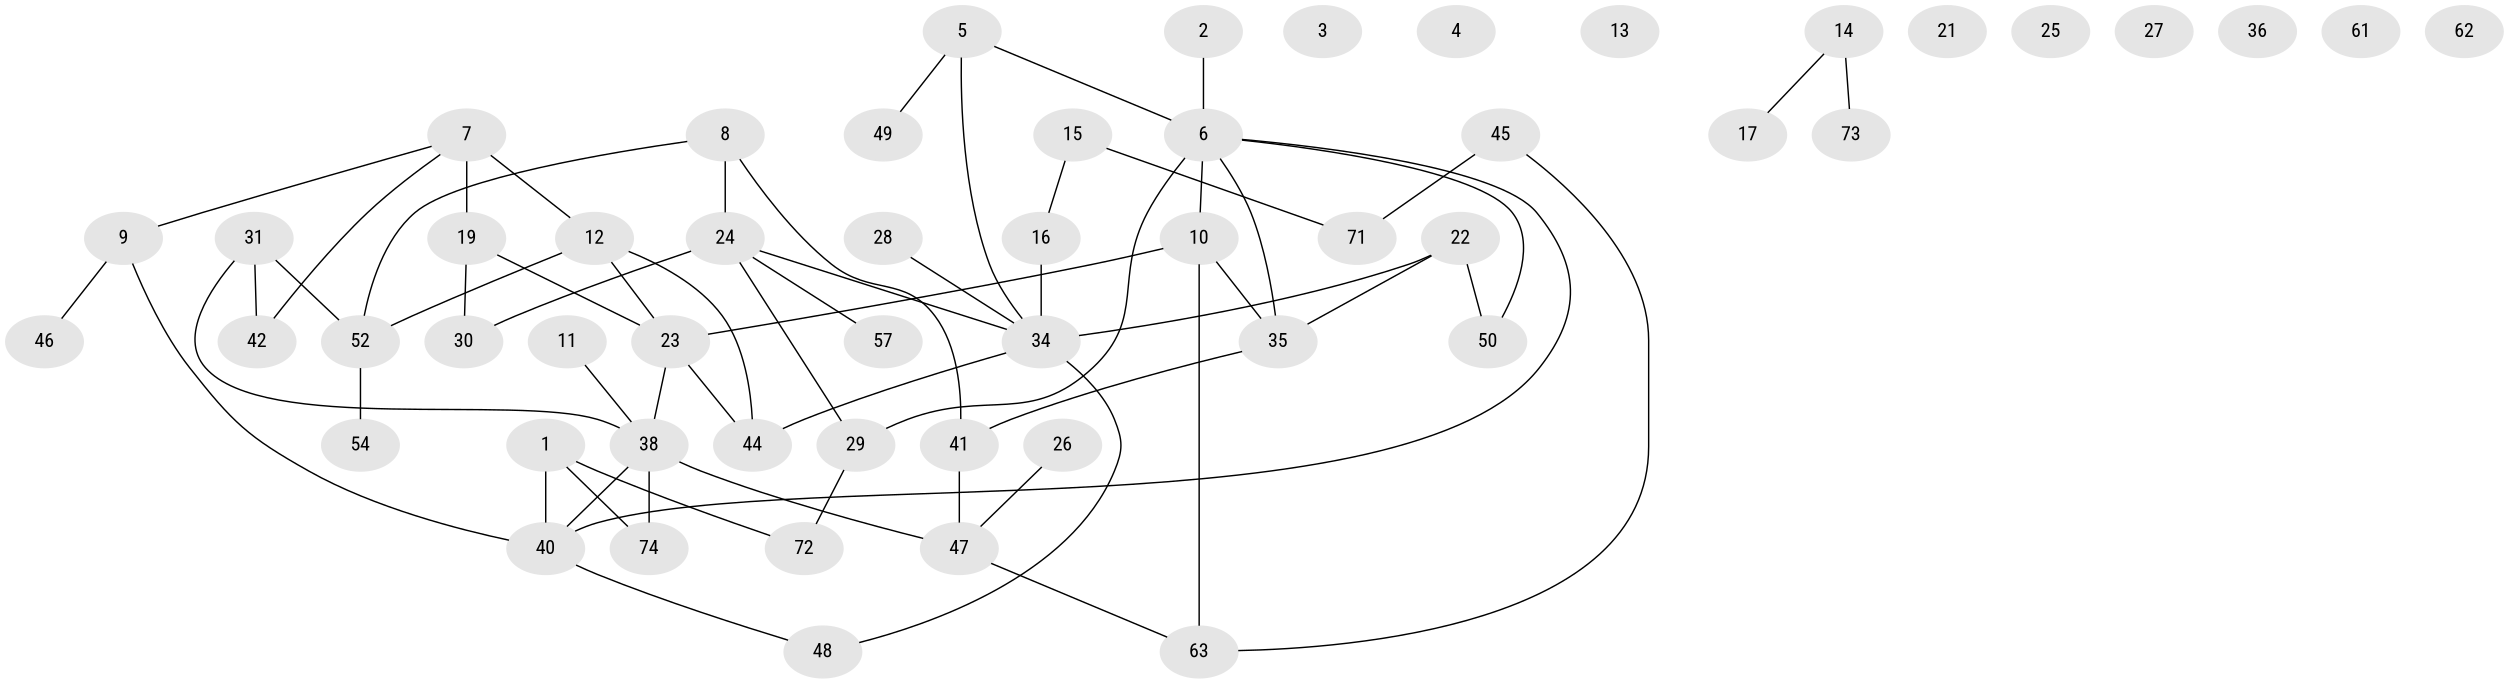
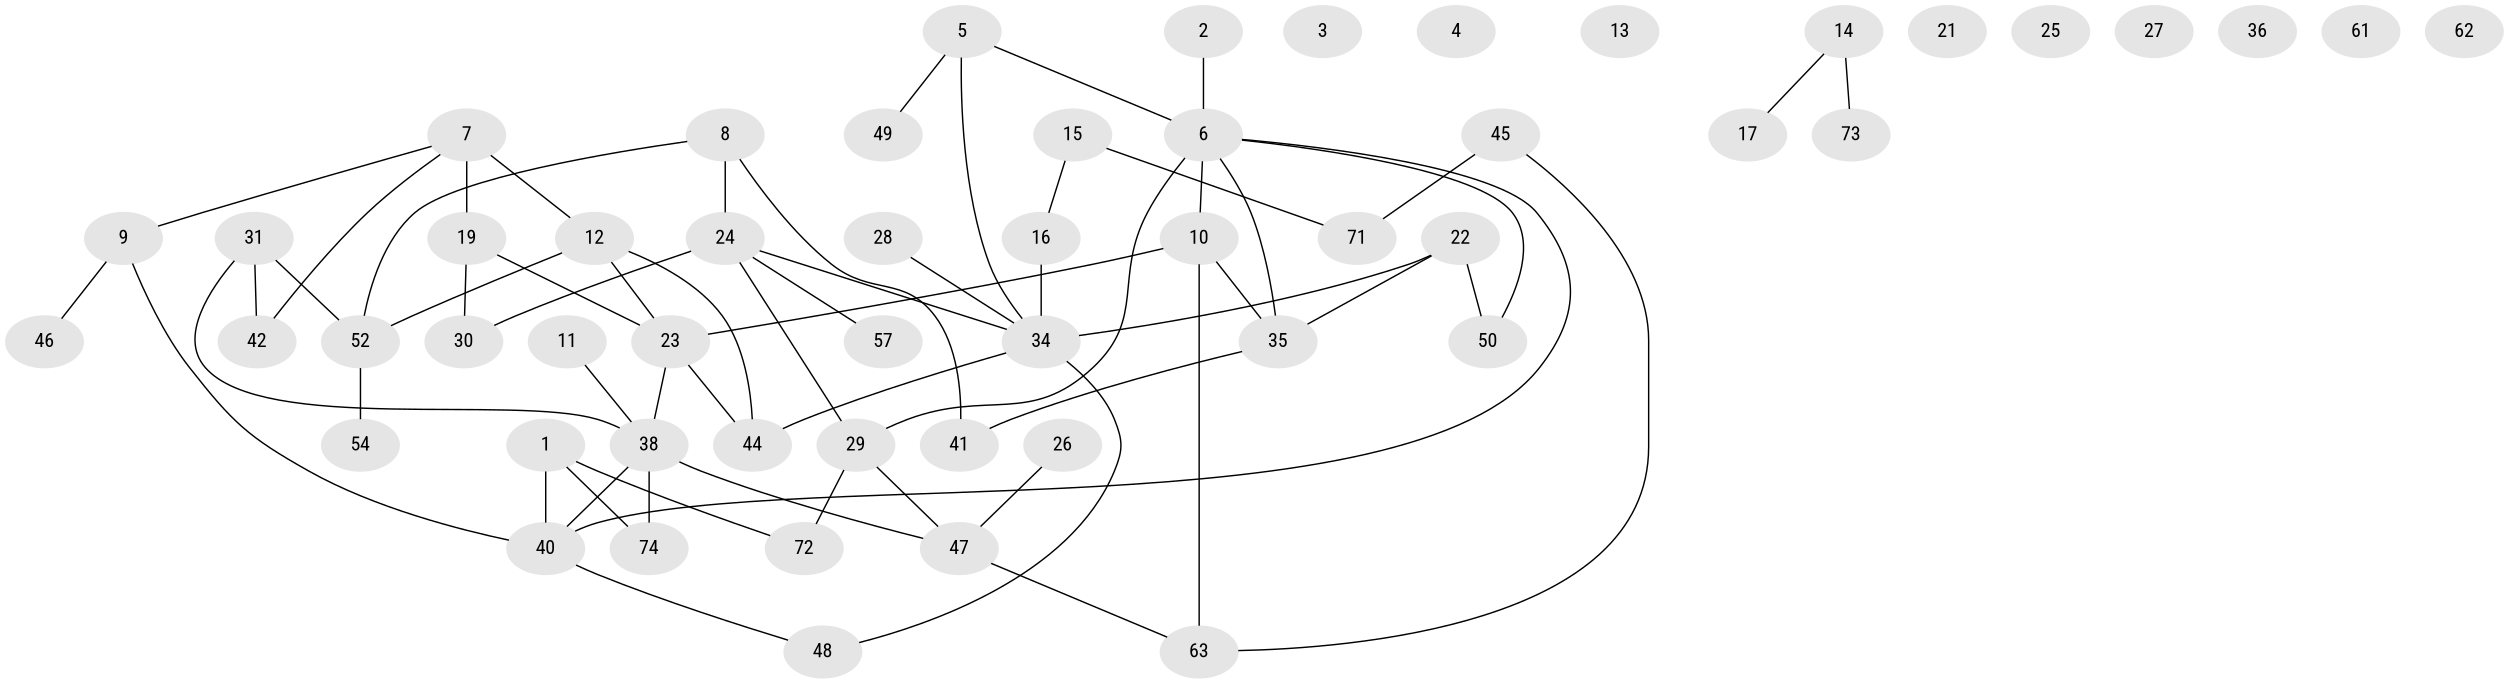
  graph {
    fontname="Roboto Condensed"
    node [color=gray90 fontname="Roboto Condensed" style=filled]
    edge [fontname="Roboto Condensed"]
    40 [super="+58"]
    48 [super="+56"]
    1
    72
    74
    6 [super="+51"]
    10 [super="+20"]
    29 [super="+50"]
    35 [super="+70"]
    n10 [label=50]
    2
    3
    4
    5
    34 [super="+68"]
    49
    44
    23 [super="+59"]
    63
    47 [super="+75"]
    41
    7 [super="+37"]
    9
    12 [super="+18"]
    19 [super="+53"]
    42
    46
    52
    30 [super="+43"]
    8 [super="+76"]
    24 [super="+32"]
    57
    54
    38 [super="+67"]
    11
    13
    14 [super="+64"]
    17 [super="+69"]
    73
    16 [super="+33"]
    15
    71
    22 [super="+39"]
    21
    25
    26 [super="+66"]
    27
    28 [super="+65"]
    31
    36 [super="+55"]
    45
    61
    62
    40 -- 48
    1 -- 40
    1 -- 72
    1 -- 74
    6 -- 40
    6 -- 10
    6 -- 29
    6 -- 35
    6 -- n10
    10 -- 35
    10 -- 23
    10 -- 63
    29 -- 72
-   41 -- 47
+   29 -- 47
    35 -- 41
    2 -- 6
    5 -- 6
    5 -- 34
    5 -- 49
    34 -- 48
    34 -- 44
    23 -- 44
    23 -- 38
    47 -- 63
    7 -- 9
    7 -- 12
    7 -- 19 [weight=2]
    7 -- 42
    9 -- 40
    9 -- 46
    12 -- 44
    12 -- 23
    12 -- 52
    19 -- 23
    19 -- 30
    52 -- 54
    8 -- 41
    8 -- 52
    8 -- 24
    24 -- 29
    24 -- 34
    24 -- 30 [weight=2]
    24 -- 57
    38 -- 40
    38 -- 74 [weight=2]
    38 -- 47
    11 -- 38
    14 -- 17
    14 -- 73
    16 -- 34
    15 -- 16
    15 -- 71
    22 -- 35
    22 -- n10
    22 -- 34
    26 -- 47
    28 -- 34
    31 -- 42
    31 -- 52
    31 -- 38
    45 -- 63
    45 -- 71
  }
